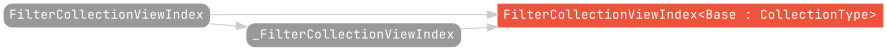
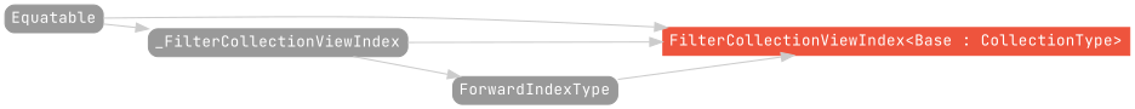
  strict digraph {
    fontname="JetBrains Mono"
    rankdir=LR
    node [color="#999999" fillcolor="#999999" fontcolor=white fontname="JetBrains Mono" fontsize=12 margin="0.07,0.05" shape=box style="filled,rounded"]
    edge [color="#cccccc" fontname="JetBrains Mono"]
    "FilterCollectionViewIndex<Base : CollectionType>" [color="#ee543d" fillcolor="#ee543d" height=0.3 style=filled]
-   Equatable [height=0.3 label=FilterCollectionViewIndex]
+   Equatable [height=0.3]
    n3 [height=0.3 label=_FilterCollectionViewIndex]
+   ForwardIndexType [height=0.3]
    subgraph sub_1 {
      rank=max
      "FilterCollectionViewIndex<Base : CollectionType>"
    }
    Equatable -> "FilterCollectionViewIndex<Base : CollectionType>"
    Equatable -> n3
    n3 -> "FilterCollectionViewIndex<Base : CollectionType>"
+   n3 -> ForwardIndexType
+   ForwardIndexType -> "FilterCollectionViewIndex<Base : CollectionType>"
  }
